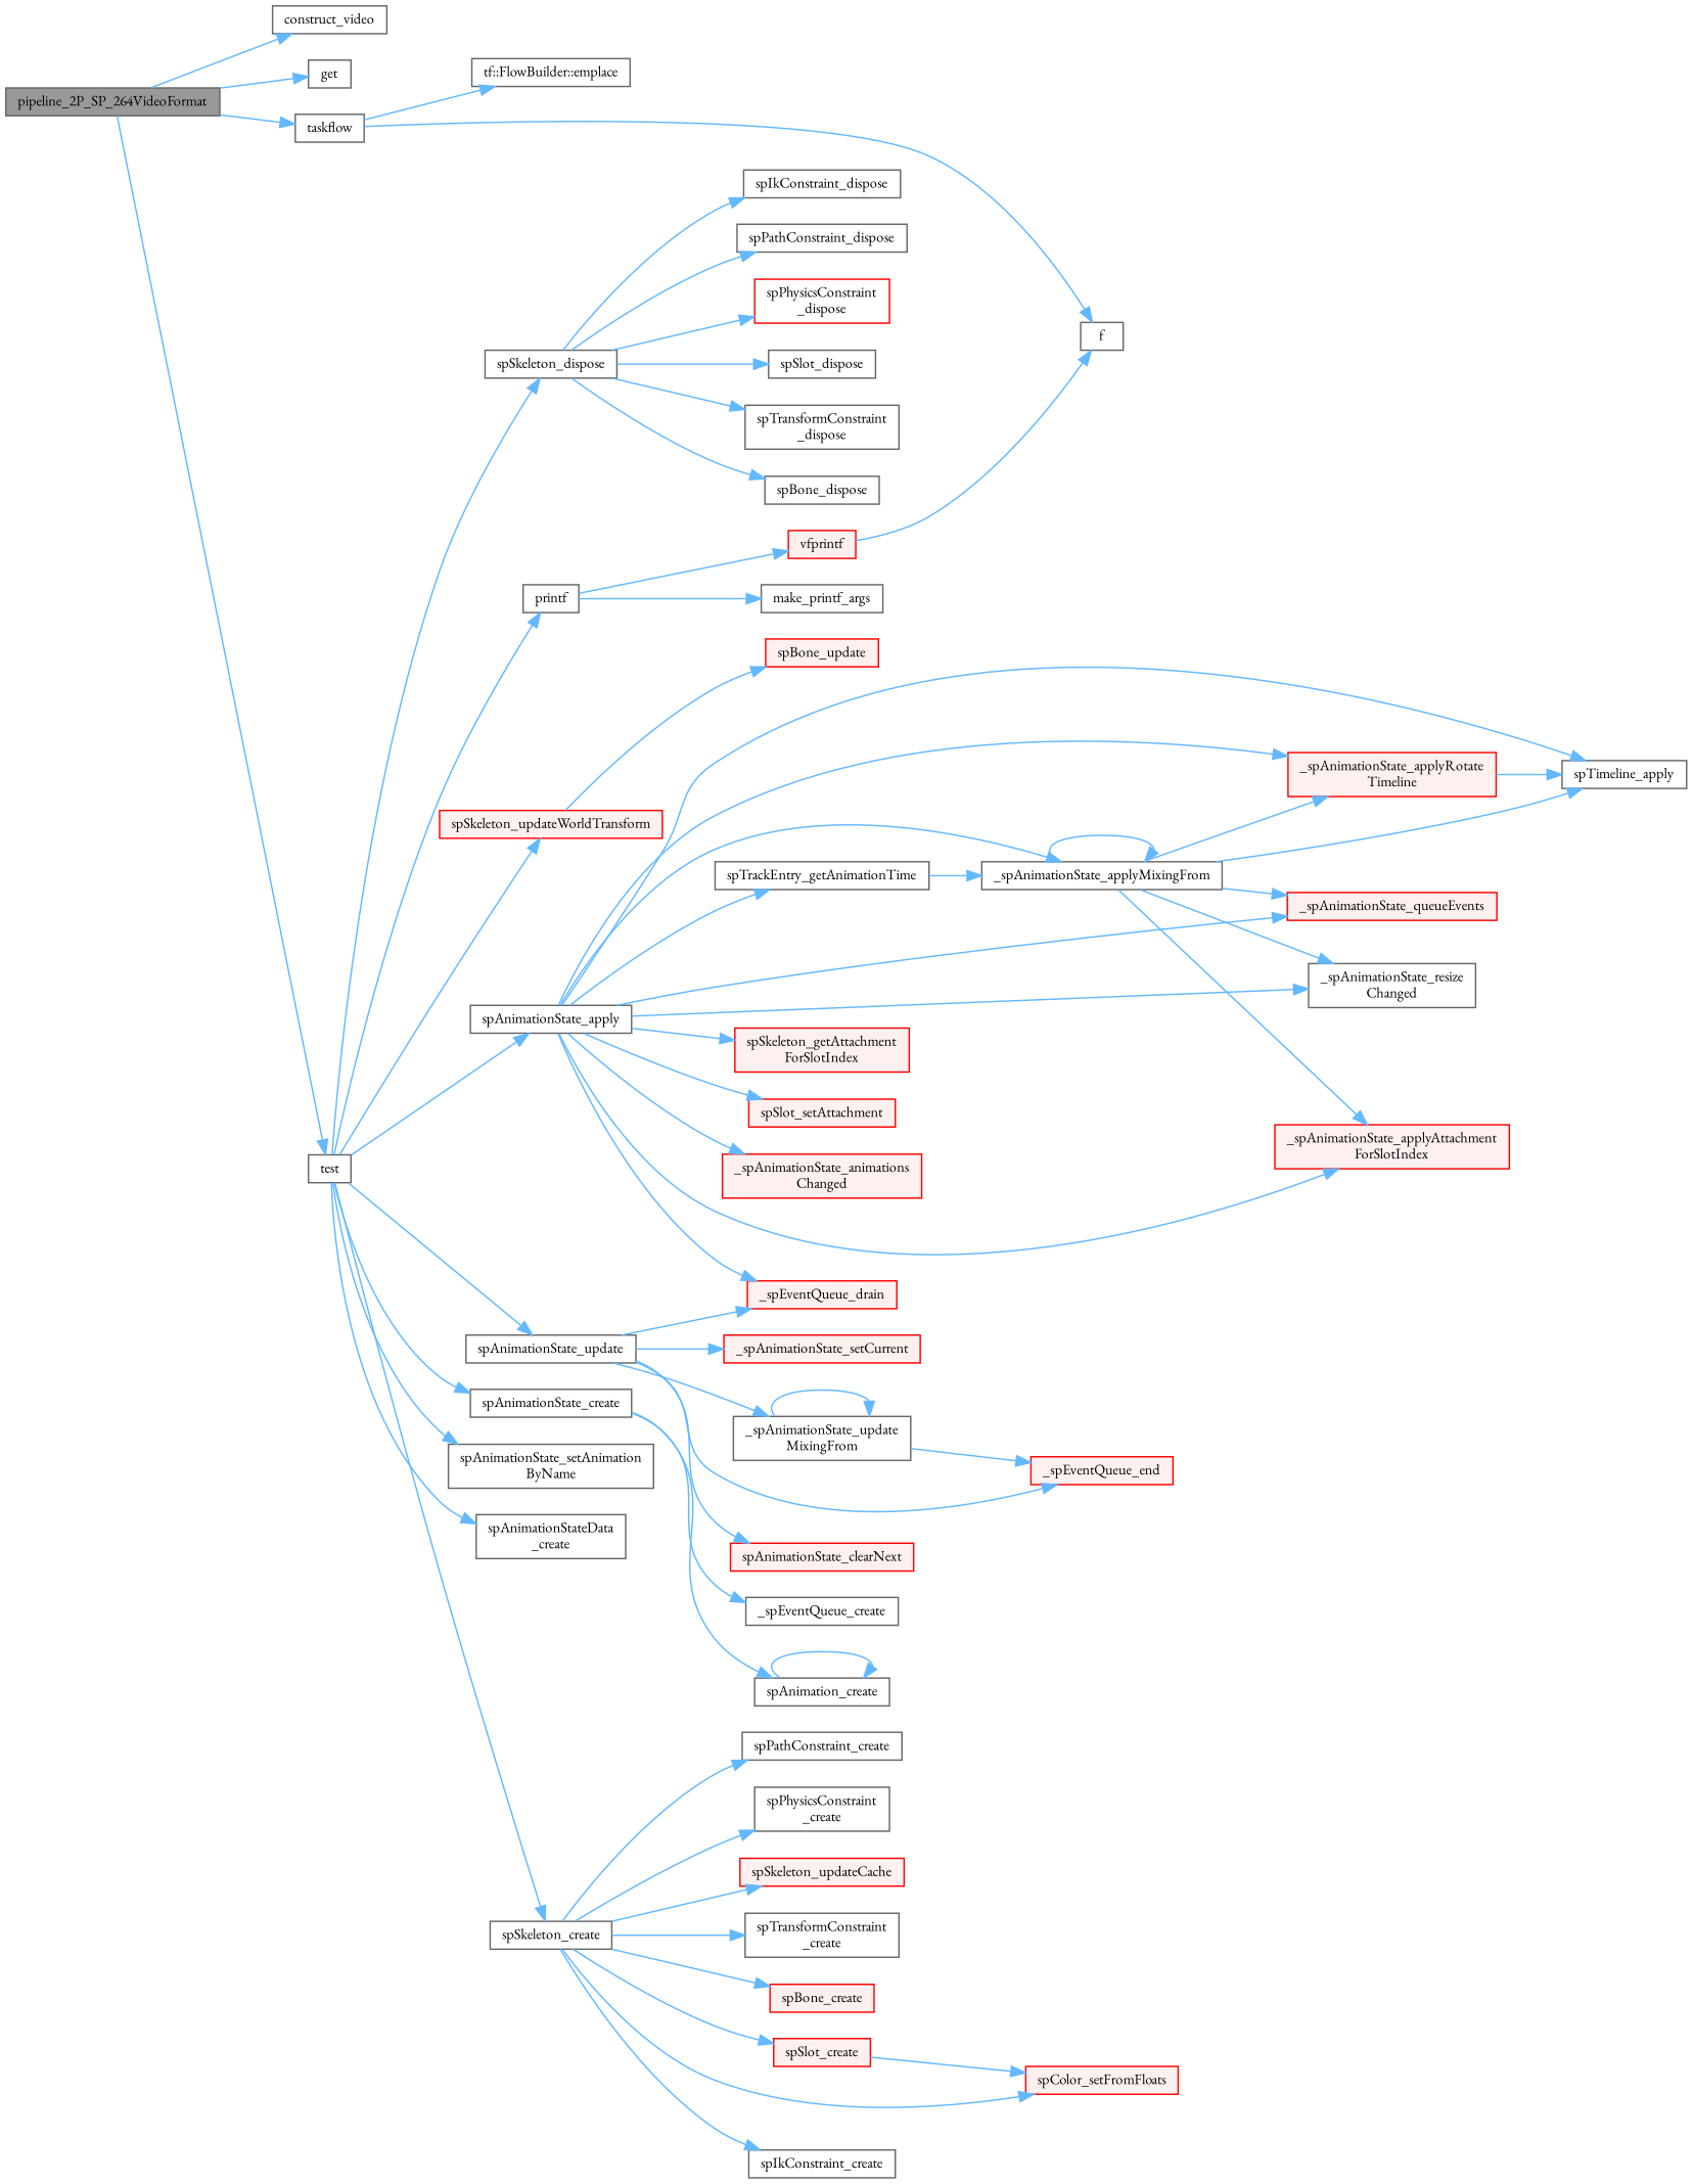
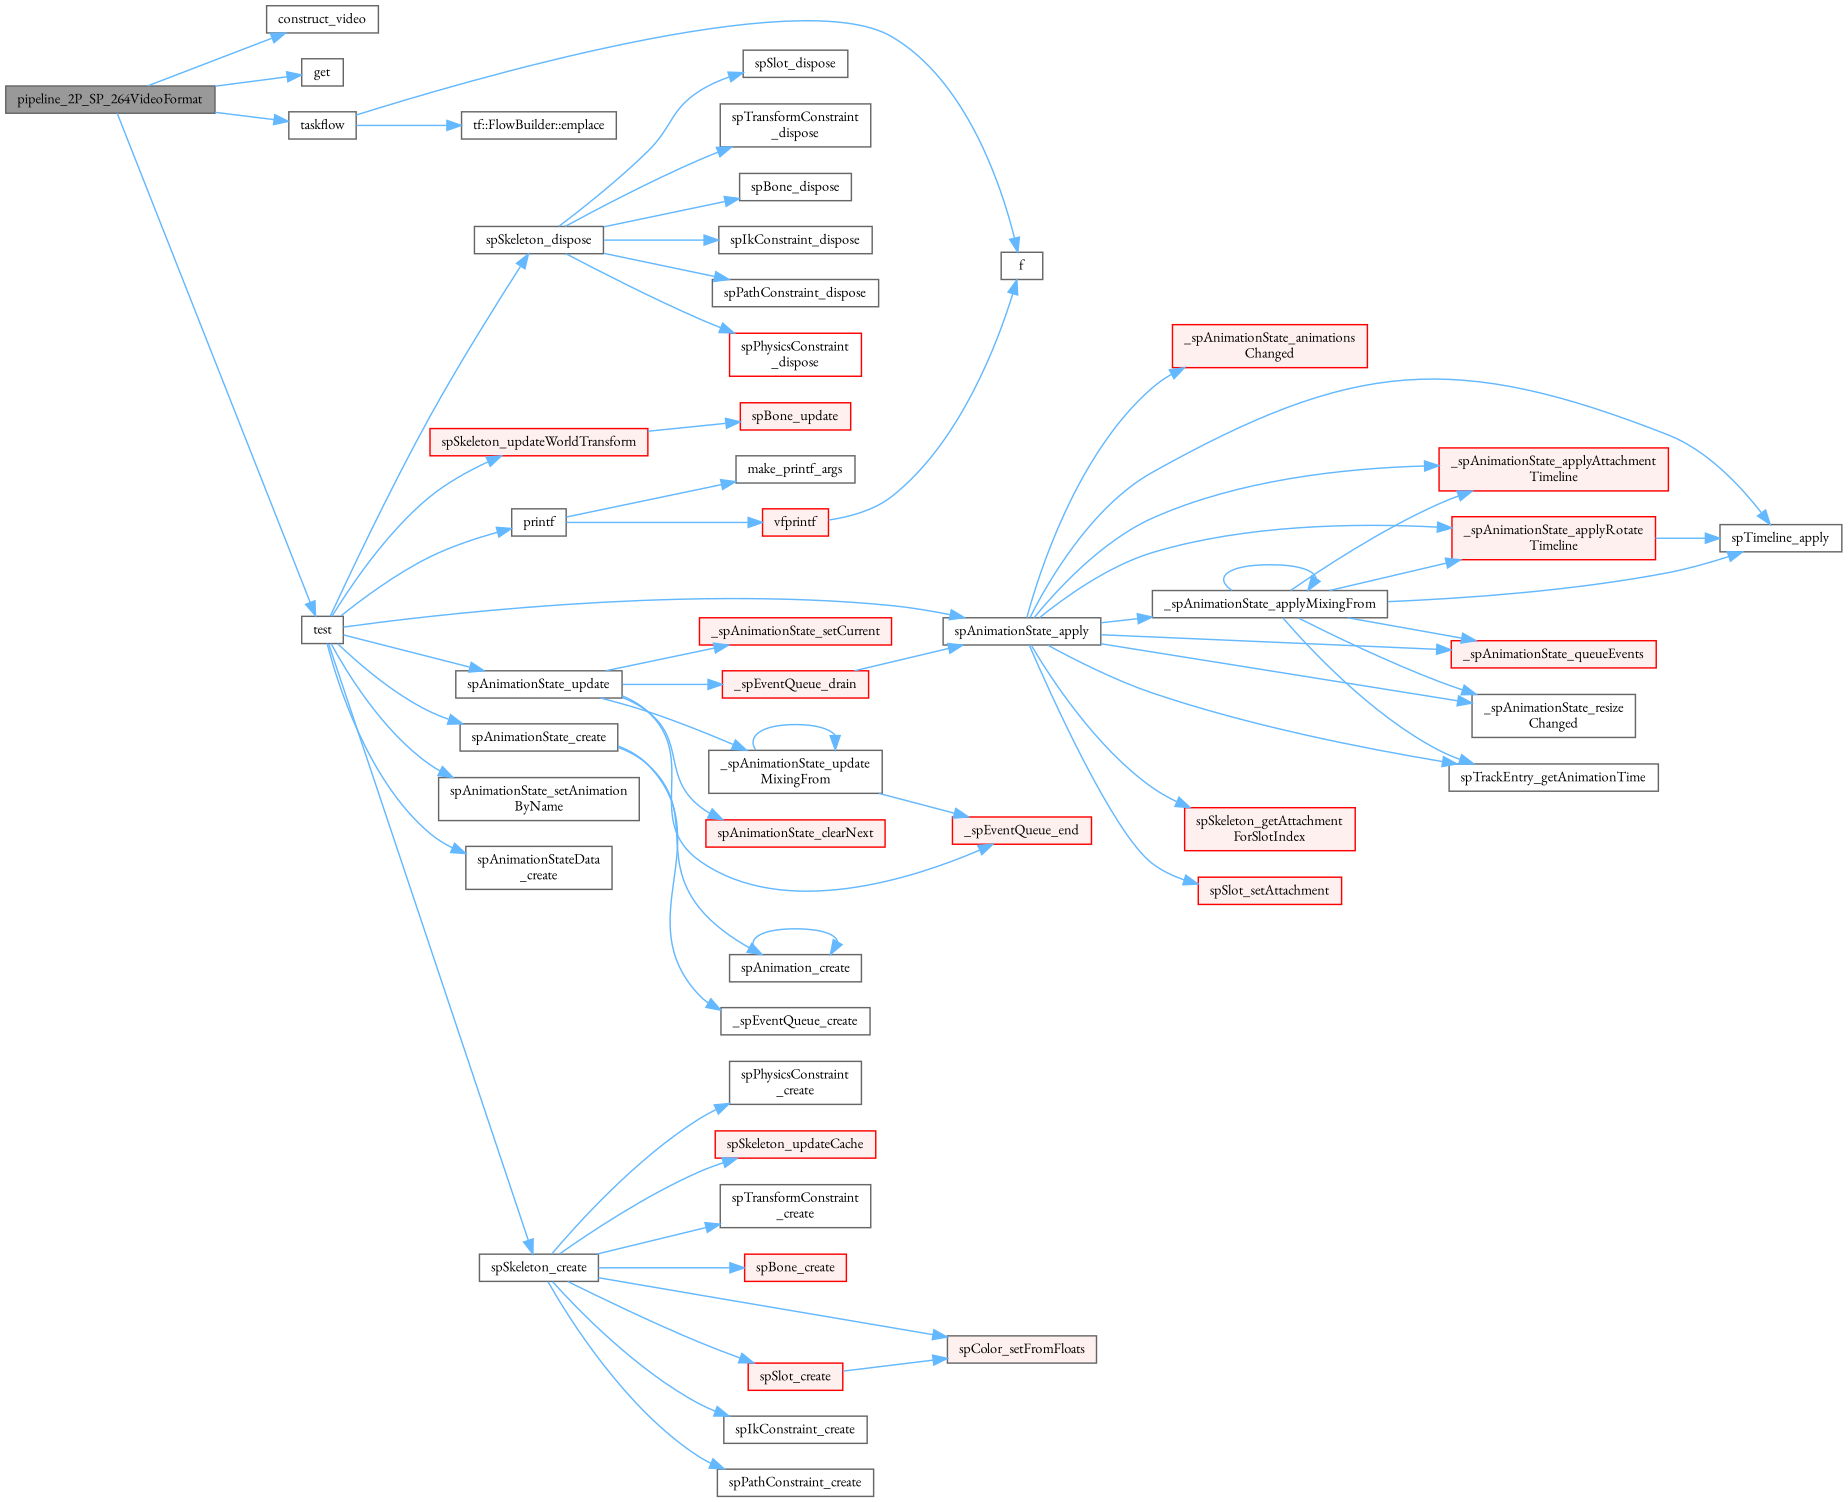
  digraph {
    fontname="EB Garamond"
    rankdir=LR
    node [color=grey40 fillcolor=white fontname="EB Garamond" fontsize=10 shape=box style=filled]
    edge [color=steelblue1 fontname="EB Garamond" fontsize=10 labelfontname=Helvetica labelfontsize=10 style=solid]
    n1 [color=gray40 fillcolor=grey60 fontcolor=black height=0.2 label=pipeline_2P_SP_264VideoFormat width=0.4]
    n2 [height=0.2 label=construct_video width=0.4]
    n3 [height=0.2 label=get width=0.4]
    n4 [height=0.2 label=taskflow width=0.4]
    n5 [height=0.2 label=test width=0.4]
    n6 [height=0.2 label="tf::FlowBuilder::emplace" width=0.4]
    n7 [height=0.2 label=f width=0.4]
    n8 [height=0.2 label=printf width=0.4]
    n9 [height=0.2 label=spAnimationState_apply width=0.4]
    n10 [height=0.2 label=spAnimationState_create width=0.4]
    n11 [height=0.2 label="spAnimationState_setAnimation\lByName" width=0.4]
    n12 [height=0.2 label=spAnimationState_update width=0.4]
    n13 [height=0.2 label="spAnimationStateData\l_create" width=0.4]
    n14 [height=0.2 label=spSkeleton_create width=0.4]
    n15 [height=0.2 label=spSkeleton_dispose width=0.4]
    n16 [color=red fillcolor="#FFF0F0" height=0.2 label=spSkeleton_updateWorldTransform width=0.4]
    n17 [height=0.2 label=make_printf_args width=0.4]
    n18 [color=red fillcolor="#FFF0F0" height=0.2 label=vfprintf width=0.4]
    n19 [color=red fillcolor="#FFF0F0" height=0.2 label="_spAnimationState_animations\lChanged" width=0.4]
-   n20 [color=red fillcolor="#FFF0F0" height=0.2 label="_spAnimationState_applyAttachment\lForSlotIndex" width=0.4]
+   n20 [color=red fillcolor="#FFF0F0" height=0.2 label="_spAnimationState_applyAttachment\lTimeline" width=0.4]
    n21 [height=0.2 label=_spAnimationState_applyMixingFrom width=0.4]
    n22 [color=red fillcolor="#FFF0F0" height=0.2 label="_spAnimationState_applyRotate\lTimeline" width=0.4]
    n23 [height=0.2 label=spTimeline_apply width=0.4]
    n24 [color=red fillcolor="#FFF0F0" height=0.2 label=_spAnimationState_queueEvents width=0.4]
    n25 [height=0.2 label="_spAnimationState_resize\lChanged" width=0.4]
    n26 [height=0.2 label=spTrackEntry_getAnimationTime width=0.4]
    n27 [color=red fillcolor="#FFF0F0" height=0.2 label=_spEventQueue_drain width=0.4]
    n28 [color=red fillcolor="#FFF0F0" height=0.2 label="spSkeleton_getAttachment\lForSlotIndex" width=0.4]
    n29 [color=red fillcolor="#FFF0F0" height=0.2 label=spSlot_setAttachment width=0.4]
    n30 [height=0.2 label=_spEventQueue_create width=0.4]
    n31 [height=0.2 label=spAnimation_create width=0.4]
    n32 [color=red fillcolor="#FFF0F0" height=0.2 label=_spAnimationState_setCurrent width=0.4]
    n33 [height=0.2 label="_spAnimationState_update\lMixingFrom" width=0.4]
    n34 [color=red fillcolor="#FFF0F0" height=0.2 label=_spEventQueue_end width=0.4]
    n35 [color=red fillcolor="#FFF0F0" height=0.2 label=spAnimationState_clearNext width=0.4]
    n36 [color=red fillcolor="#FFF0F0" height=0.2 label=spBone_create width=0.4]
-   n37 [color=red fillcolor="#FFF0F0" height=0.2 label=spColor_setFromFloats width=0.4]
+   n37 [fillcolor="#FFF0F0" height=0.2 label=spColor_setFromFloats width=0.4]
    n38 [height=0.2 label=spIkConstraint_create width=0.4]
    n39 [height=0.2 label=spPathConstraint_create width=0.4]
    n40 [height=0.2 label="spPhysicsConstraint\l_create" width=0.4]
    n41 [color=red fillcolor="#FFF0F0" height=0.2 label=spSkeleton_updateCache width=0.4]
    n42 [color=red fillcolor="#FFF0F0" height=0.2 label=spSlot_create width=0.4]
    n43 [height=0.2 label="spTransformConstraint\l_create" width=0.4]
    n44 [height=0.2 label=spBone_dispose width=0.4]
    n45 [height=0.2 label=spIkConstraint_dispose width=0.4]
    n46 [height=0.2 label=spPathConstraint_dispose width=0.4]
    n47 [color=red height=0.2 label="spPhysicsConstraint\l_dispose" width=0.4]
    n48 [height=0.2 label=spSlot_dispose width=0.4]
    n49 [height=0.2 label="spTransformConstraint\l_dispose" width=0.4]
    n50 [color=red fillcolor="#FFF0F0" height=0.2 label=spBone_update width=0.4]
    n1 -> n2
    n1 -> n3
    n1 -> n4
    n1 -> n5
    n4 -> n6
    n4 -> n7
    n5 -> n8
    n5 -> n9
    n5 -> n10
    n5 -> n11
    n5 -> n12
    n5 -> n13
    n5 -> n14
    n5 -> n15
    n5 -> n16
    n8 -> n17
    n8 -> n18
    n9 -> n19
    n9 -> n20
    n9 -> n21
    n9 -> n22
    n9 -> n23
    n9 -> n24
    n9 -> n25
    n9 -> n26
-   n9 -> n27
+   n27 -> n9
    n9 -> n28
    n9 -> n29
    n10 -> n30
    n10 -> n31
    n12 -> n27
    n12 -> n32
    n12 -> n33
    n12 -> n34
    n12 -> n35
    n14 -> n36
    n14 -> n37
    n14 -> n38
    n14 -> n39
    n14 -> n40
    n14 -> n41
    n14 -> n42
    n14 -> n43
    n15 -> n44
    n15 -> n45
    n15 -> n46
    n15 -> n47
    n15 -> n48
    n15 -> n49
    n16 -> n50
    n18 -> n7
    n21 -> n20
    n21 -> n21
    n21 -> n22
    n21 -> n23
    n21 -> n24
    n21 -> n25
-   n26 -> n21
+   n21 -> n26
    n22 -> n23
    n31 -> n31
    n33 -> n33
    n33 -> n34
    n42 -> n37
  }
